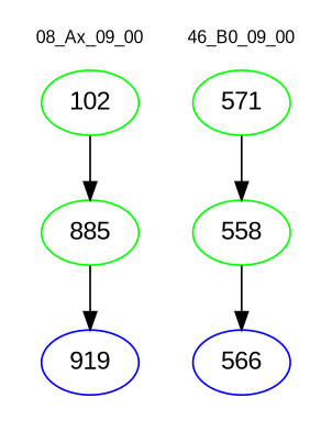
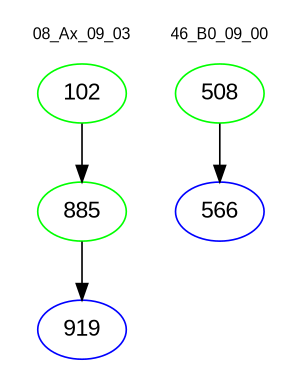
  digraph {
    fontname="Liberation Sans"
    node [color=green fontname="Liberation Sans"]
    edge [color=black fontname="Liberation Sans"]
    n1 [label=102]
    n2 [label=885]
    n3 [color=blue label=919]
-   n4 [label=571]
-   n5 [label=558]
+   n5 [label=508]
    n6 [color=blue label=566]
    subgraph cluster_1 {
      color=white
      fontsize=10
-     label="08_Ax_09_00"
+     label="08_Ax_09_03"
      n1
      n2
      n3
    }
    subgraph cluster_2 {
      color=white
      fontsize=10
      label="46_B0_09_00"
-     n4
      n5
      n6
    }
    n1 -> n2
    n2 -> n3
-   n4 -> n5
    n5 -> n6
  }
